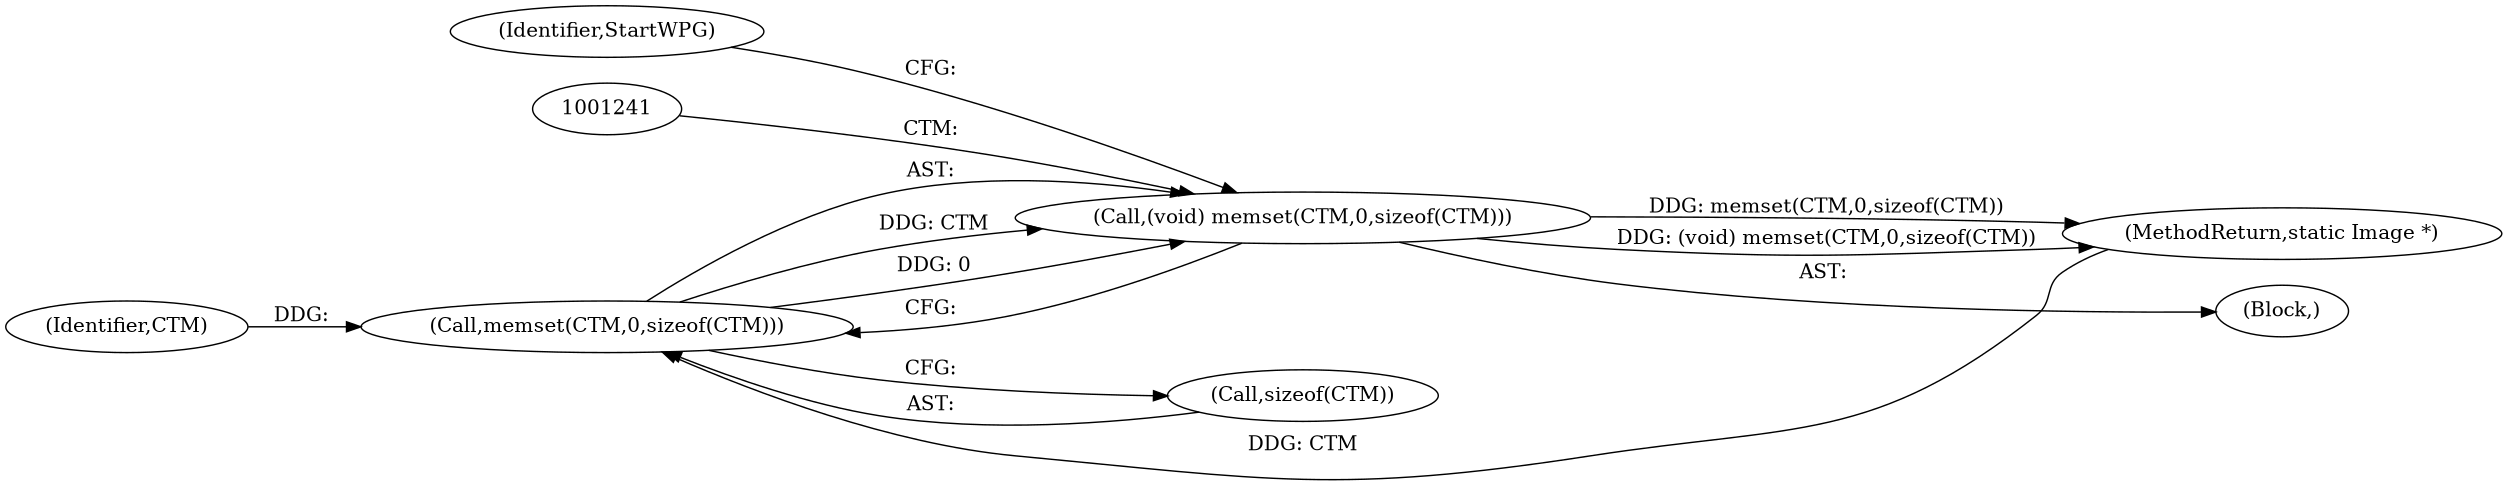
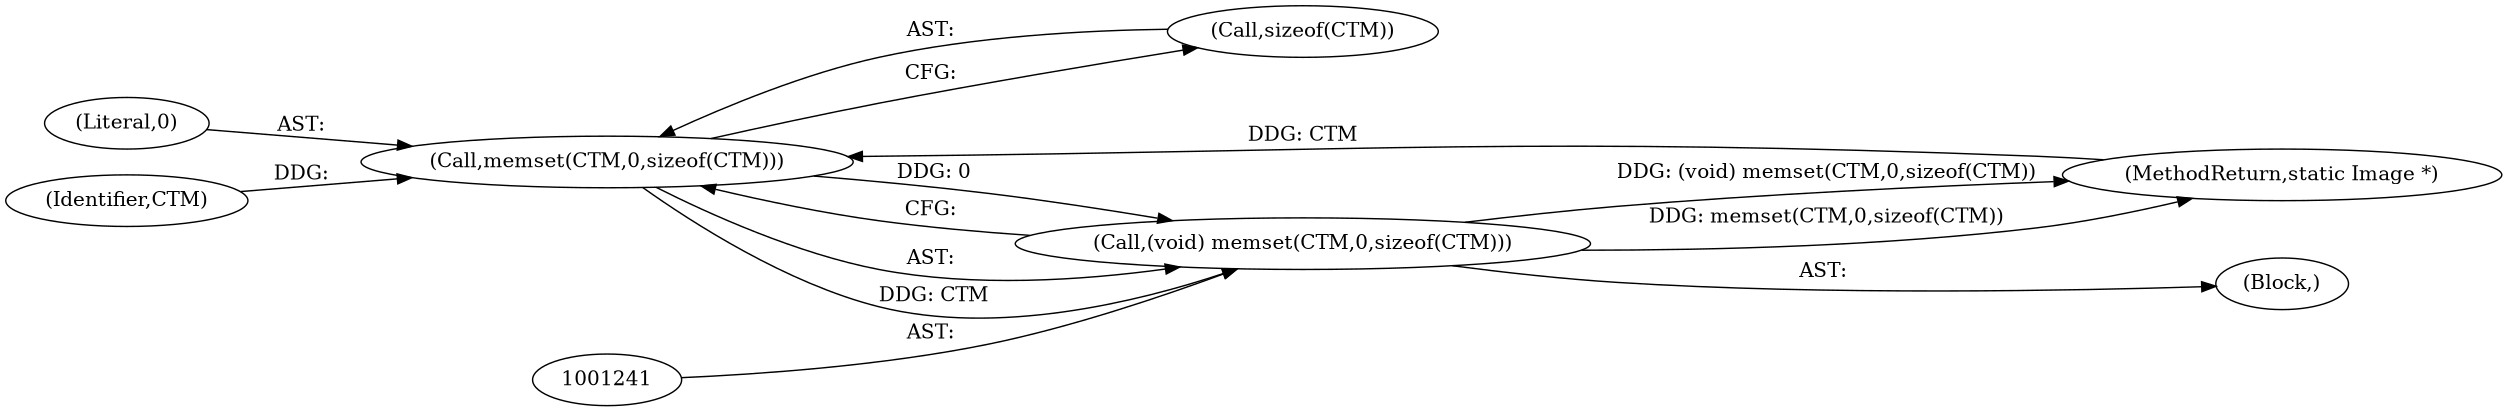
  digraph {
    rankdir=LR
    n1 [label="(Call,memset(CTM,0,sizeof(CTM)))"]
    n2 [label="(Call,(void) memset(CTM,0,sizeof(CTM)))"]
    n3 [label="(Call,sizeof(CTM))"]
    n4 [label="(MethodReturn,static Image *)"]
    n5 [label="(Block,)"]
-   n6 [label="(Identifier,StartWPG)"]
+   n7 [label="(Literal,0)"]
    n8 [label="(Identifier,CTM)"]
    1001241
    n1 -> n2 [label="AST: "]
    n1 -> n2 [label="DDG: CTM"]
    n1 -> n2 [label="DDG: 0"]
    n1 -> n3 [label="CFG: "]
    n2 -> n1 [label="CFG: "]
    n2 -> n4 [label="DDG: memset(CTM,0,sizeof(CTM))"]
    n2 -> n4 [label="DDG: (void) memset(CTM,0,sizeof(CTM))"]
    n2 -> n5 [label="AST: "]
    n3 -> n1 [label="AST: "]
    n4 -> n1 [label="DDG: CTM"]
-   n6 -> n2 [label="CFG: "]
+   n7 -> n1 [label="AST: "]
    n8 -> n1 [label="DDG: "]
-   1001241 -> n2 [label="CTM: "]
+   1001241 -> n2 [label="AST: "]
  }
